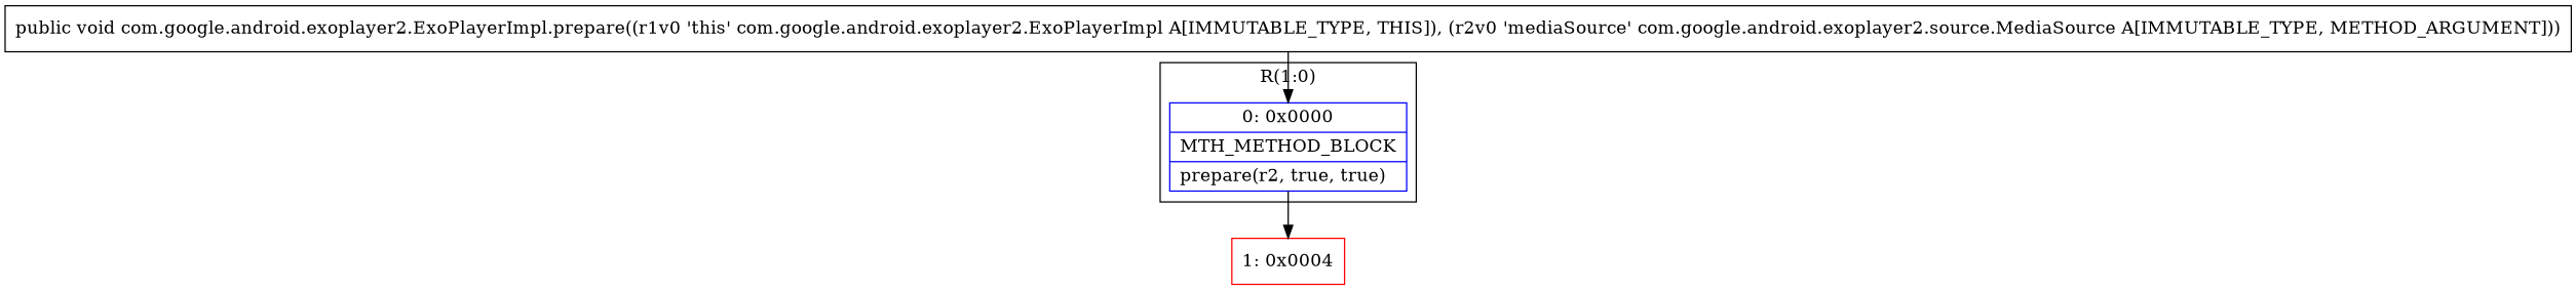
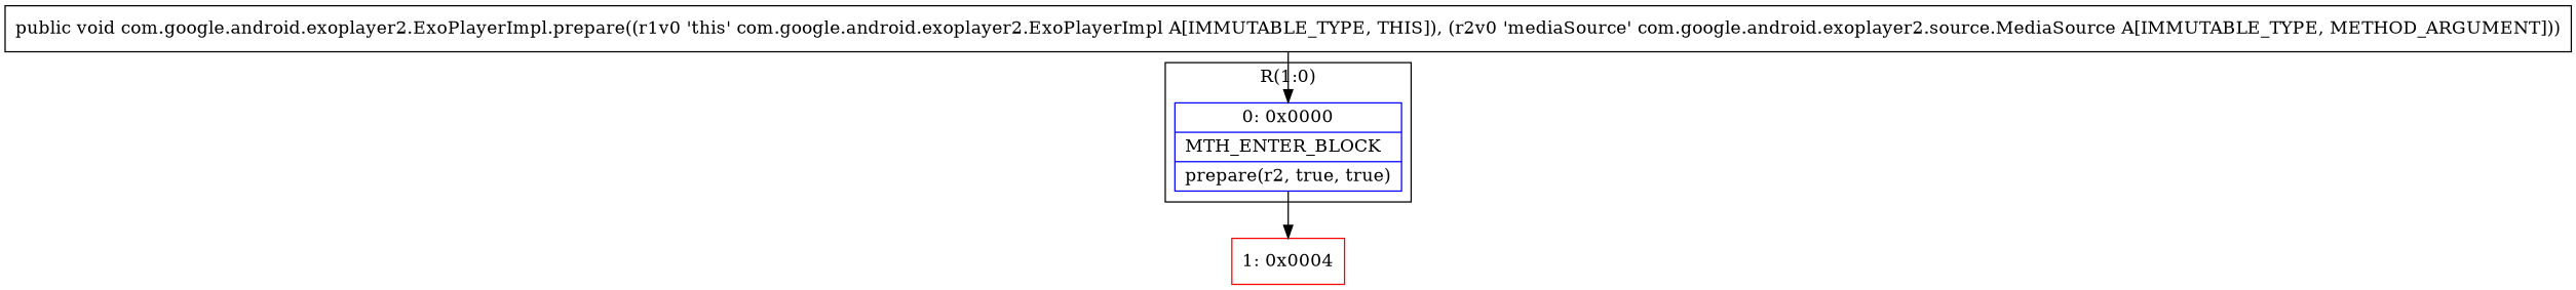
  digraph {
    node [shape=record]
-   n1 [color=blue label="{0\:\ 0x0000|MTH_METHOD_BLOCK\l|prepare(r2, true, true)\l}"]
+   n1 [color=blue label="{0\:\ 0x0000|MTH_ENTER_BLOCK\l|prepare(r2, true, true)\l}"]
    n2 [color=red label="{1\:\ 0x0004}"]
    n3 [label="{public void com.google.android.exoplayer2.ExoPlayerImpl.prepare((r1v0 'this' com.google.android.exoplayer2.ExoPlayerImpl A[IMMUTABLE_TYPE, THIS]), (r2v0 'mediaSource' com.google.android.exoplayer2.source.MediaSource A[IMMUTABLE_TYPE, METHOD_ARGUMENT])) }"]
    subgraph cluster_1 {
      label="R(1:0)"
      n1
    }
    n1 -> n2
    n3 -> n1
  }
